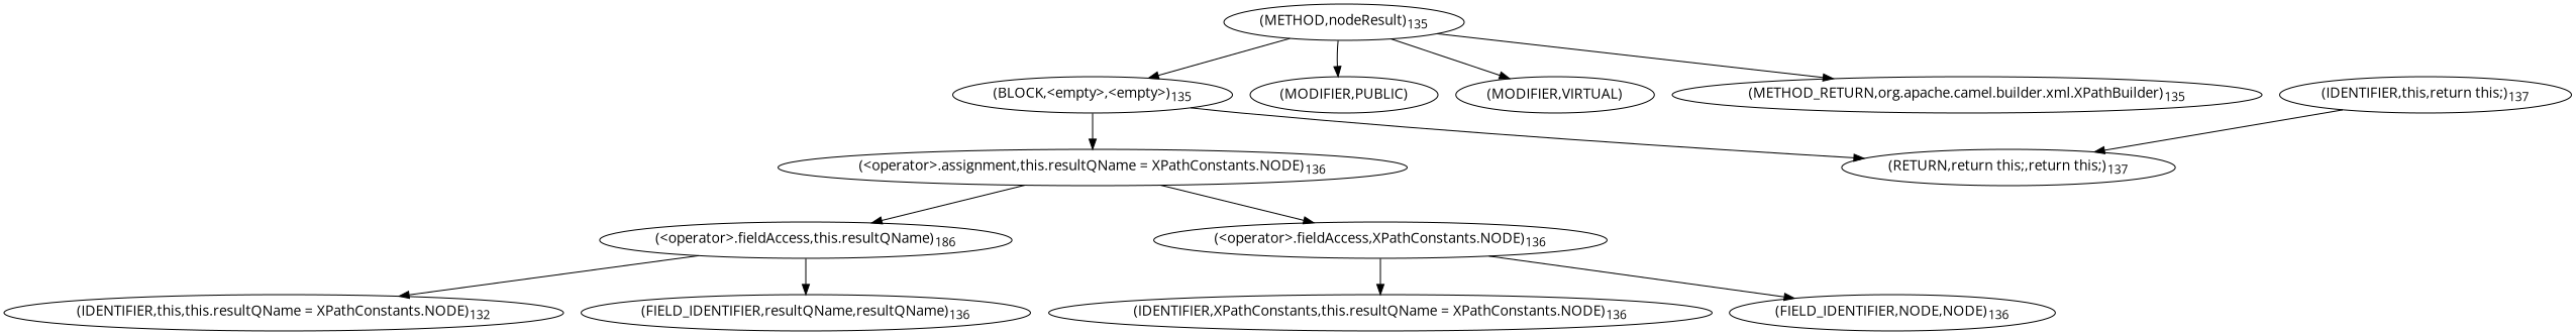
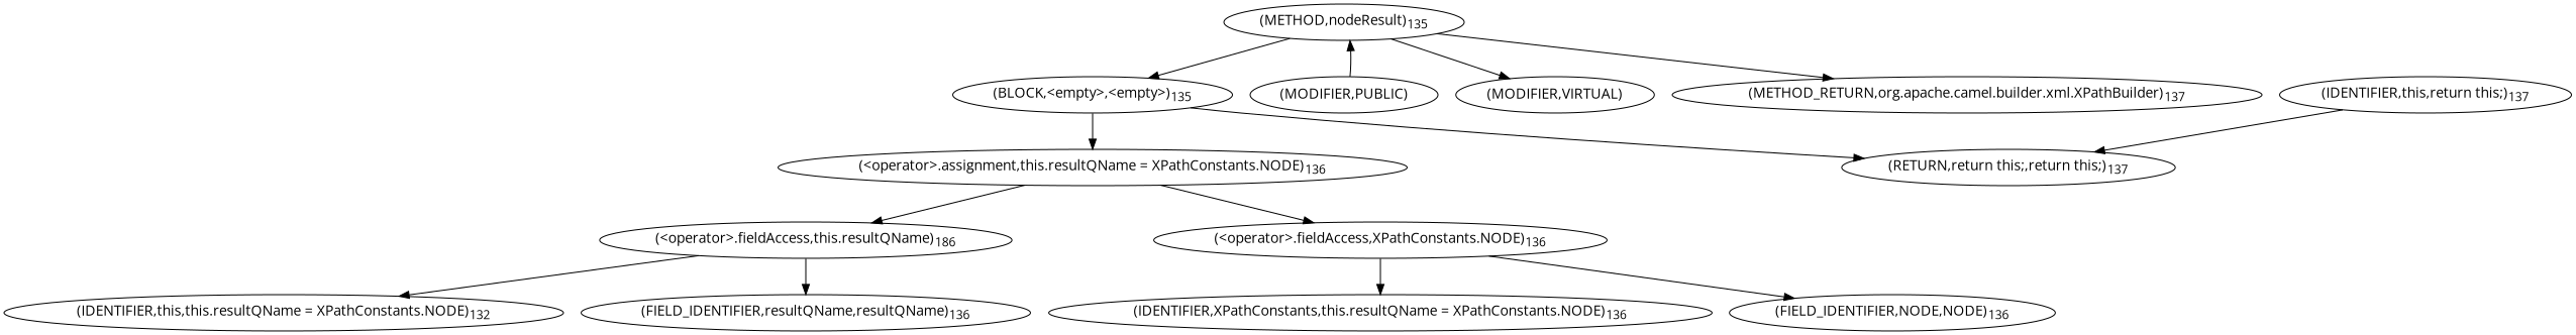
  digraph {
    fontname="Open Sans"
    node [fontname="Open Sans"]
    edge [fontname="Open Sans"]
    n1 [label=<(METHOD,nodeResult)<SUB>135</SUB>>]
    n2 [label=<(BLOCK,&lt;empty&gt;,&lt;empty&gt;)<SUB>135</SUB>>]
    n3 [label=<(MODIFIER,PUBLIC)>]
    n4 [label=<(MODIFIER,VIRTUAL)>]
-   n5 [label=<(METHOD_RETURN,org.apache.camel.builder.xml.XPathBuilder)<SUB>135</SUB>>]
+   n5 [label=<(METHOD_RETURN,org.apache.camel.builder.xml.XPathBuilder)<SUB>137</SUB>>]
    n6 [label=<(&lt;operator&gt;.assignment,this.resultQName = XPathConstants.NODE)<SUB>136</SUB>>]
    n7 [label=<(RETURN,return this;,return this;)<SUB>137</SUB>>]
    n8 [label=<(&lt;operator&gt;.fieldAccess,this.resultQName)<SUB>186</SUB>>]
    n9 [label=<(&lt;operator&gt;.fieldAccess,XPathConstants.NODE)<SUB>136</SUB>>]
    n10 [label=<(IDENTIFIER,this,this.resultQName = XPathConstants.NODE)<SUB>132</SUB>>]
    n11 [label=<(FIELD_IDENTIFIER,resultQName,resultQName)<SUB>136</SUB>>]
    n12 [label=<(IDENTIFIER,XPathConstants,this.resultQName = XPathConstants.NODE)<SUB>136</SUB>>]
    n13 [label=<(FIELD_IDENTIFIER,NODE,NODE)<SUB>136</SUB>>]
    n14 [label=<(IDENTIFIER,this,return this;)<SUB>137</SUB>>]
    n1 -> n2
-   n1 -> n3
+   n3 -> n1
    n1 -> n4
    n1 -> n5
    n2 -> n6
    n2 -> n7
    n6 -> n8
    n6 -> n9
    n8 -> n10
    n8 -> n11
    n9 -> n12
    n9 -> n13
    n14 -> n7
  }
